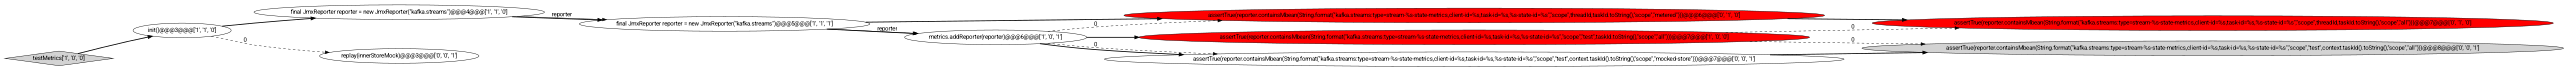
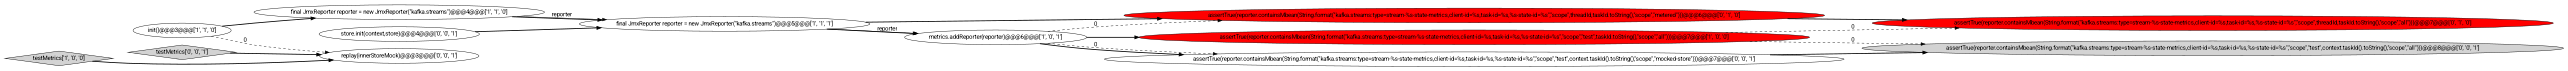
  digraph {
    fontname=Roboto
    rankdir=LR
    node [fillcolor=white fontname=Roboto shape=ellipse style=filled]
    edge [fontname=Roboto style=bold]
    n1 [label="final JmxReporter reporter = new JmxReporter(\"kafka.streams\")@@@5@@@['1', '1', '1']"]
    n2 [fillcolor=red label="assertTrue(reporter.containsMbean(String.format(\"kafka.streams:type=stream-%s-state-metrics,client-id=%s,task-id=%s,%s-state-id=%s\",\"scope\",threadId,taskId.toString(),\"scope\",\"metered\")))@@@6@@@['0', '1', '0']"]
    n3 [label="metrics.addReporter(reporter)@@@6@@@['1', '0', '1']"]
    n4 [fillcolor=red label="assertTrue(reporter.containsMbean(String.format(\"kafka.streams:type=stream-%s-state-metrics,client-id=%s,task-id=%s,%s-state-id=%s\",\"scope\",threadId,taskId.toString(),\"scope\",\"all\")))@@@7@@@['0', '1', '0']"]
    n5 [label="assertTrue(reporter.containsMbean(String.format(\"kafka.streams:type=stream-%s-state-metrics,client-id=%s,task-id=%s,%s-state-id=%s\",\"scope\",\"test\",context.taskId().toString(),\"scope\",\"mocked-store\")))@@@7@@@['0', '0', '1']"]
    n6 [fillcolor=red label="assertTrue(reporter.containsMbean(String.format(\"kafka.streams:type=stream-%s-state-metrics,client-id=%s,task-id=%s,%s-state-id=%s\",\"scope\",\"test\",taskId.toString(),\"scope\",\"all\")))@@@7@@@['1', '0', '0']"]
    n7 [label="final JmxReporter reporter = new JmxReporter(\"kafka.streams\")@@@4@@@['1', '1', '0']"]
    n8 [label="replay(innerStoreMock)@@@3@@@['0', '0', '1']"]
+   n9 [label="store.init(context,store)@@@4@@@['0', '0', '1']"]
+   n10 [fillcolor=lightgray label="testMetrics['0', '0', '1']" shape=diamond]
    n11 [fillcolor=lightgray label="testMetrics['1', '0', '0']" shape=diamond]
    n12 [label="init()@@@3@@@['1', '1', '0']"]
    n13 [fillcolor=lightgray label="assertTrue(reporter.containsMbean(String.format(\"kafka.streams:type=stream-%s-state-metrics,client-id=%s,task-id=%s,%s-state-id=%s\",\"scope\",\"test\",context.taskId().toString(),\"scope\",\"all\")))@@@8@@@['0', '0', '1']"]
    n1 -> n2
    n1 -> n3 [label=reporter style=solid]
    n1 -> n3
    n2 -> n4
    n3 -> n2 [label=0 style=dashed]
    n3 -> n5 [label=0 style=dashed]
    n3 -> n5
    n3 -> n6
    n5 -> n13
    n6 -> n4 [label=0 style=dashed]
    n6 -> n13 [label=0 style=dashed]
    n7 -> n1 [label=reporter style=solid]
    n7 -> n1
-   n11 -> n12
+   n9 -> n1
+   n10 -> n8
+   n11 -> n8
    n12 -> n7
    n12 -> n8 [label=0 style=dashed]
  }
